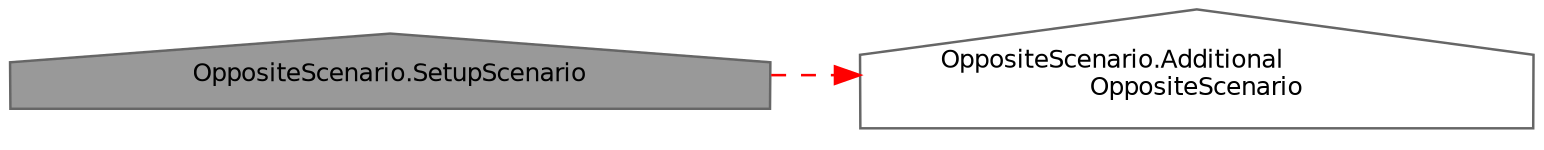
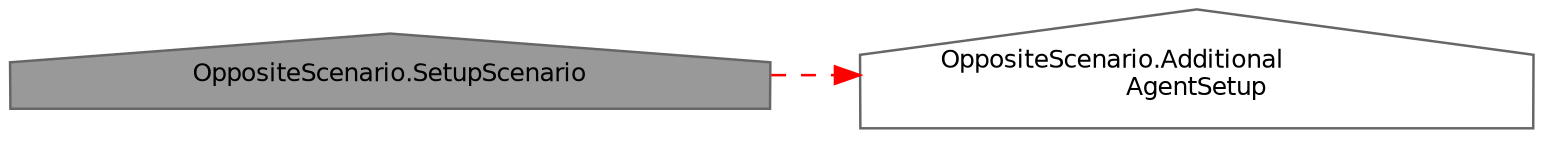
  digraph {
    rankdir=LR
    fontname="DejaVu Sans"
    node [fontname="DejaVu Sans" fontsize=10 shape=house style=filled]
    n1 [color=gray40 fillcolor=grey60 fontcolor=black height=0.2 label="OppositeScenario.SetupScenario" width=0.4]
-   n2 [color=grey40 fillcolor=white height=0.2 label="OppositeScenario.Additional\lOppositeScenario" width=0.4]
+   n2 [color=grey40 fillcolor=white height=0.2 label="OppositeScenario.Additional\lAgentSetup" width=0.4]
    n1 -> n2 [color=red fontname="DejaVu Sans" fontsize=10 labelfontname=Helvetica labelfontsize=10 style=dashed]
  }
